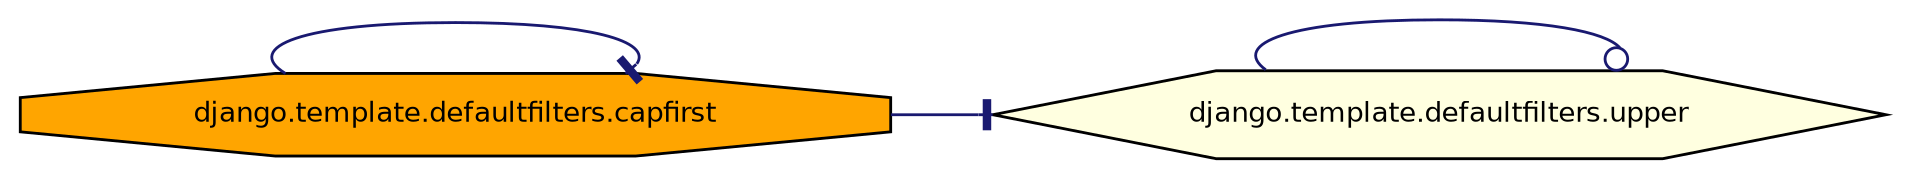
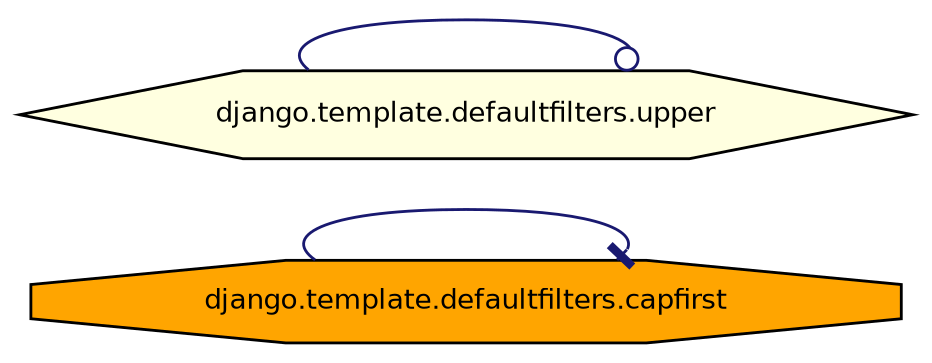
  digraph {
    rankdir=LR
    node [color=black fontname=Helvetica fontsize=10 style=filled]
    edge [color=midnightblue fontname=Helvetica fontsize=10 labelfontname=Helvetica labelfontsize=10 style=solid arrowhead=tee]
    n1 [fillcolor=orange fontcolor=black height=0.2 label="django.template.defaultfilters.capfirst" shape=octagon width=0.4]
    n2 [fillcolor=lightyellow height=0.2 label="django.template.defaultfilters.upper" shape=hexagon width=0.4]
    n1 -> n1
-   n1 -> n2
    n2 -> n2 [arrowhead=odot]
  }
